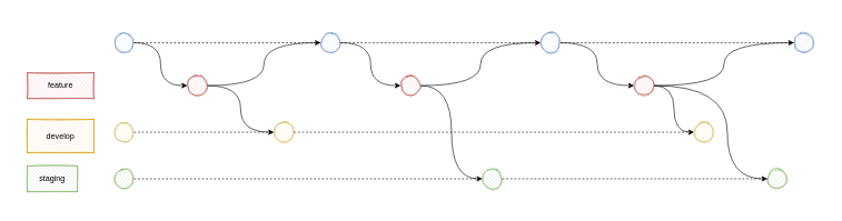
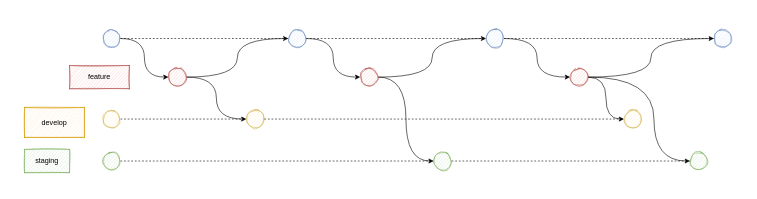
  <mxCell id="0" />
  <mxCell id="1" parent="0" />
  <mxCell id="2" value="" style="rounded=0;whiteSpace=wrap;html=1;strokeColor=none;fillColor=none;sketch=1;" parent="1" vertex="1"><mxGeometry y="20" width="1220" height="290" as="geometry" x="20" /></mxCell>
- <mxCell id="3" value="feature" style="whiteSpace=wrap;html=1;fillColor=#f8cecc;strokeColor=#b85450;sketch=1;" parent="1" vertex="1"><mxGeometry x="40" y="108.75" width="100" height="38.75" as="geometry" /></mxCell>
+ <mxCell id="3" value="feature" style="whiteSpace=wrap;html=1;fillColor=#f8cecc;strokeColor=#b85450;sketch=1;" parent="1" vertex="1"><mxGeometry x="115" y="108.75" width="100" height="38.75" as="geometry" /></mxCell>
  <mxCell id="4" value="develop" style="whiteSpace=wrap;html=1;fillColor=#ffe6cc;strokeColor=#d79b00;sketch=1;" parent="1" vertex="1"><mxGeometry x="40" y="178.75" width="100" height="50" as="geometry" /></mxCell>
  <mxCell id="5" style="edgeStyle=orthogonalEdgeStyle;curved=1;rounded=0;orthogonalLoop=1;jettySize=auto;html=1;exitX=1;exitY=0.5;exitDx=0;exitDy=0;entryX=0;entryY=0.5;entryDx=0;entryDy=0;" edge="1" parent="1" source="6" target="10"><mxGeometry relative="1" as="geometry" /></mxCell>
  <mxCell id="6" value="" style="ellipse;whiteSpace=wrap;html=1;aspect=fixed;fillColor=#dae8fc;strokeColor=#6c8ebf;sketch=1;" vertex="1" parent="1"><mxGeometry x="170" y="48.75" width="30" height="30" as="geometry" /></mxCell>
  <mxCell id="7" value="staging" style="whiteSpace=wrap;html=1;fillColor=#d5e8d4;strokeColor=#82b366;sketch=1;" vertex="1" parent="1"><mxGeometry x="40" y="248.75" width="75" height="38.75" as="geometry" /></mxCell>
  <mxCell id="8" style="edgeStyle=orthogonalEdgeStyle;curved=1;rounded=0;orthogonalLoop=1;jettySize=auto;html=1;exitX=1;exitY=0.5;exitDx=0;exitDy=0;entryX=0;entryY=0.5;entryDx=0;entryDy=0;" edge="1" parent="1" source="10" target="17"><mxGeometry relative="1" as="geometry" /></mxCell>
  <mxCell id="9" style="edgeStyle=orthogonalEdgeStyle;curved=1;rounded=0;orthogonalLoop=1;jettySize=auto;html=1;exitX=1;exitY=0.5;exitDx=0;exitDy=0;entryX=0;entryY=0.5;entryDx=0;entryDy=0;" edge="1" parent="1" source="10" target="16"><mxGeometry relative="1" as="geometry" /></mxCell>
  <mxCell id="10" value="" style="ellipse;whiteSpace=wrap;html=1;aspect=fixed;fillColor=#f8cecc;strokeColor=#b85450;sketch=1;" vertex="1" parent="1"><mxGeometry x="280" y="113.13" width="30" height="30" as="geometry" /></mxCell>
  <mxCell id="11" style="edgeStyle=none;rounded=0;orthogonalLoop=1;jettySize=auto;html=1;exitX=1;exitY=0.5;exitDx=0;exitDy=0;entryX=0;entryY=0.5;entryDx=0;entryDy=0;dashed=1;endArrow=none;endFill=0;" edge="1" parent="1" source="12" target="17"><mxGeometry relative="1" as="geometry" /></mxCell>
  <mxCell id="12" value="" style="ellipse;whiteSpace=wrap;html=1;aspect=fixed;fillColor=#fff2cc;strokeColor=#d6b656;sketch=1;" vertex="1" parent="1"><mxGeometry x="170" y="183.13" width="30" height="30" as="geometry" /></mxCell>
  <mxCell id="13" style="edgeStyle=none;rounded=0;orthogonalLoop=1;jettySize=auto;html=1;exitX=1;exitY=0.5;exitDx=0;exitDy=0;entryX=0;entryY=0.5;entryDx=0;entryDy=0;dashed=1;endArrow=none;endFill=0;" edge="1" parent="1" source="14" target="21"><mxGeometry relative="1" as="geometry" /></mxCell>
  <mxCell id="14" value="" style="ellipse;whiteSpace=wrap;html=1;aspect=fixed;fillColor=#d5e8d4;strokeColor=#82b366;sketch=1;" vertex="1" parent="1"><mxGeometry x="170" y="253.13" width="30" height="30" as="geometry" /></mxCell>
  <mxCell id="15" style="edgeStyle=orthogonalEdgeStyle;curved=1;rounded=0;orthogonalLoop=1;jettySize=auto;html=1;exitX=1;exitY=0.5;exitDx=0;exitDy=0;entryX=0;entryY=0.5;entryDx=0;entryDy=0;" edge="1" parent="1" source="16" target="20"><mxGeometry relative="1" as="geometry" /></mxCell>
  <mxCell id="16" value="" style="ellipse;whiteSpace=wrap;html=1;aspect=fixed;fillColor=#dae8fc;strokeColor=#6c8ebf;sketch=1;" vertex="1" parent="1"><mxGeometry x="480" y="48.75" width="30" height="30" as="geometry" /></mxCell>
  <mxCell id="17" value="" style="ellipse;whiteSpace=wrap;html=1;aspect=fixed;fillColor=#fff2cc;strokeColor=#d6b656;sketch=1;" vertex="1" parent="1"><mxGeometry x="410" y="183.13" width="30" height="30" as="geometry" /></mxCell>
  <mxCell id="18" style="edgeStyle=orthogonalEdgeStyle;curved=1;rounded=0;orthogonalLoop=1;jettySize=auto;html=1;exitX=1;exitY=0.5;exitDx=0;exitDy=0;entryX=0;entryY=0.5;entryDx=0;entryDy=0;" edge="1" parent="1" source="20" target="21"><mxGeometry relative="1" as="geometry" /></mxCell>
  <mxCell id="19" style="edgeStyle=orthogonalEdgeStyle;curved=1;rounded=0;orthogonalLoop=1;jettySize=auto;html=1;exitX=1;exitY=0.5;exitDx=0;exitDy=0;entryX=0;entryY=0.5;entryDx=0;entryDy=0;" edge="1" parent="1" source="20" target="23"><mxGeometry relative="1" as="geometry" /></mxCell>
  <mxCell id="20" value="" style="ellipse;whiteSpace=wrap;html=1;aspect=fixed;fillColor=#f8cecc;strokeColor=#b85450;sketch=1;" vertex="1" parent="1"><mxGeometry x="600" y="113.13" width="30" height="30" as="geometry" /></mxCell>
  <mxCell id="21" value="" style="ellipse;whiteSpace=wrap;html=1;aspect=fixed;fillColor=#d5e8d4;strokeColor=#82b366;sketch=1;" vertex="1" parent="1"><mxGeometry x="722.5" y="253.13" width="30" height="30" as="geometry" /></mxCell>
  <mxCell id="22" style="edgeStyle=orthogonalEdgeStyle;curved=1;rounded=0;orthogonalLoop=1;jettySize=auto;html=1;exitX=1;exitY=0.5;exitDx=0;exitDy=0;entryX=0;entryY=0.5;entryDx=0;entryDy=0;endArrow=classic;endFill=1;" edge="1" parent="1" source="23" target="27"><mxGeometry relative="1" as="geometry" /></mxCell>
  <mxCell id="23" value="" style="ellipse;whiteSpace=wrap;html=1;aspect=fixed;fillColor=#dae8fc;strokeColor=#6c8ebf;sketch=1;" vertex="1" parent="1"><mxGeometry x="810" y="48.75" width="30" height="30" as="geometry" /></mxCell>
  <mxCell id="24" style="edgeStyle=orthogonalEdgeStyle;curved=1;rounded=0;orthogonalLoop=1;jettySize=auto;html=1;exitX=1;exitY=0.5;exitDx=0;exitDy=0;entryX=0;entryY=0.5;entryDx=0;entryDy=0;endArrow=classic;endFill=1;" edge="1" parent="1" source="27" target="28"><mxGeometry relative="1" as="geometry" /></mxCell>
  <mxCell id="25" style="edgeStyle=orthogonalEdgeStyle;curved=1;rounded=0;orthogonalLoop=1;jettySize=auto;html=1;entryX=0;entryY=0.5;entryDx=0;entryDy=0;endArrow=classic;endFill=1;" edge="1" parent="1" source="27" target="29"><mxGeometry relative="1" as="geometry"><Array as="points"><mxPoint x="1090" y="128" /><mxPoint x="1090" y="268" /></Array></mxGeometry></mxCell>
  <mxCell id="26" style="edgeStyle=orthogonalEdgeStyle;curved=1;rounded=0;orthogonalLoop=1;jettySize=auto;html=1;exitX=1;exitY=0.5;exitDx=0;exitDy=0;entryX=0;entryY=0.5;entryDx=0;entryDy=0;endArrow=classic;endFill=1;" edge="1" parent="1" source="27" target="30"><mxGeometry relative="1" as="geometry" /></mxCell>
  <mxCell id="27" value="" style="ellipse;whiteSpace=wrap;html=1;aspect=fixed;fillColor=#f8cecc;strokeColor=#b85450;sketch=1;" vertex="1" parent="1"><mxGeometry x="950" y="113.13" width="30" height="30" as="geometry" /></mxCell>
  <mxCell id="28" value="" style="ellipse;whiteSpace=wrap;html=1;aspect=fixed;fillColor=#fff2cc;strokeColor=#d6b656;sketch=1;" vertex="1" parent="1"><mxGeometry x="1040" y="183.13" width="30" height="30" as="geometry" /></mxCell>
  <mxCell id="29" value="" style="ellipse;whiteSpace=wrap;html=1;aspect=fixed;fillColor=#d5e8d4;strokeColor=#82b366;sketch=1;" vertex="1" parent="1"><mxGeometry x="1150" y="253.13" width="30" height="30" as="geometry" /></mxCell>
  <mxCell id="30" value="" style="ellipse;whiteSpace=wrap;html=1;aspect=fixed;fillColor=#dae8fc;strokeColor=#6c8ebf;sketch=1;" vertex="1" parent="1"><mxGeometry x="1190" y="48.75" width="30" height="30" as="geometry" /></mxCell>
  <mxCell id="31" style="edgeStyle=none;rounded=0;orthogonalLoop=1;jettySize=auto;html=1;exitX=1;exitY=0.5;exitDx=0;exitDy=0;entryX=0;entryY=0.5;entryDx=0;entryDy=0;dashed=1;endArrow=none;endFill=0;" edge="1" parent="1" source="17" target="28"><mxGeometry relative="1" as="geometry"><mxPoint x="470" y="197.63" as="sourcePoint" /><mxPoint x="680" y="197.63" as="targetPoint" /></mxGeometry></mxCell>
  <mxCell id="32" style="edgeStyle=none;rounded=0;orthogonalLoop=1;jettySize=auto;html=1;exitX=1;exitY=0.5;exitDx=0;exitDy=0;entryX=0;entryY=0.5;entryDx=0;entryDy=0;dashed=1;endArrow=none;endFill=0;" edge="1" parent="1" source="21" target="29"><mxGeometry relative="1" as="geometry"><mxPoint x="210" y="278.13" as="sourcePoint" /><mxPoint x="732.5" y="278.13" as="targetPoint" /></mxGeometry></mxCell>
  <mxCell id="33" style="edgeStyle=none;rounded=0;orthogonalLoop=1;jettySize=auto;html=1;exitX=1;exitY=0.5;exitDx=0;exitDy=0;entryX=0;entryY=0.5;entryDx=0;entryDy=0;dashed=1;endArrow=none;endFill=0;" edge="1" parent="1" source="6" target="16"><mxGeometry relative="1" as="geometry"><mxPoint x="210" y="208.13" as="sourcePoint" /><mxPoint x="420" y="208.13" as="targetPoint" /></mxGeometry></mxCell>
  <mxCell id="34" style="edgeStyle=none;rounded=0;orthogonalLoop=1;jettySize=auto;html=1;exitX=1;exitY=0.5;exitDx=0;exitDy=0;entryX=0;entryY=0.5;entryDx=0;entryDy=0;dashed=1;endArrow=none;endFill=0;" edge="1" parent="1" source="16" target="23"><mxGeometry relative="1" as="geometry"><mxPoint x="210" y="73.75" as="sourcePoint" /><mxPoint x="490" y="73.75" as="targetPoint" /></mxGeometry></mxCell>
  <mxCell id="35" style="edgeStyle=none;rounded=0;orthogonalLoop=1;jettySize=auto;html=1;exitX=1;exitY=0.5;exitDx=0;exitDy=0;entryX=0;entryY=0.5;entryDx=0;entryDy=0;dashed=1;endArrow=none;endFill=0;" edge="1" parent="1" source="23" target="30"><mxGeometry relative="1" as="geometry"><mxPoint x="220" y="83.75" as="sourcePoint" /><mxPoint x="500" y="83.75" as="targetPoint" /></mxGeometry></mxCell>
